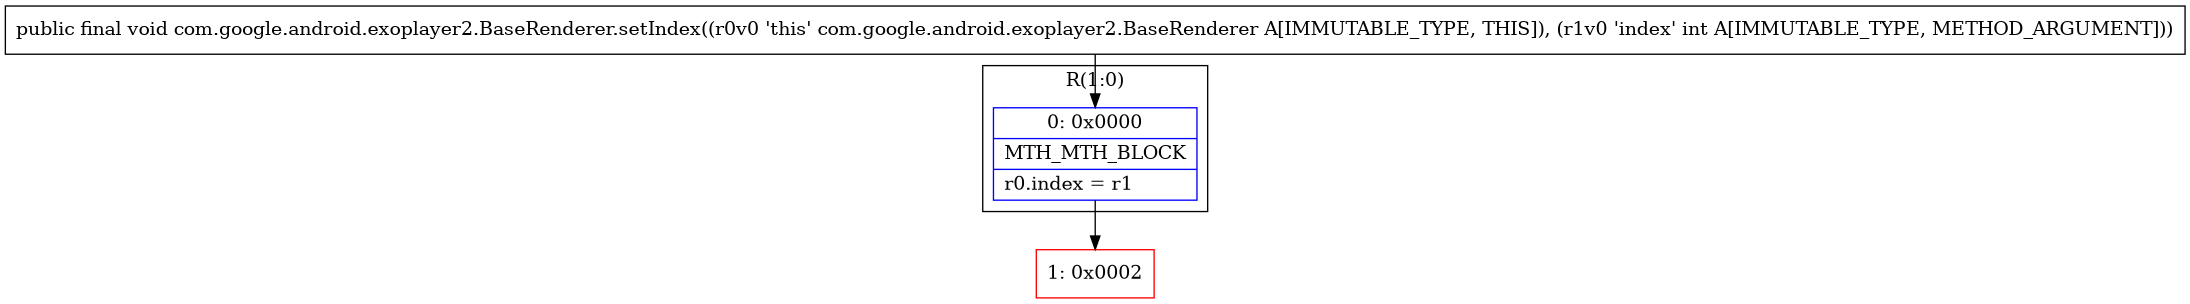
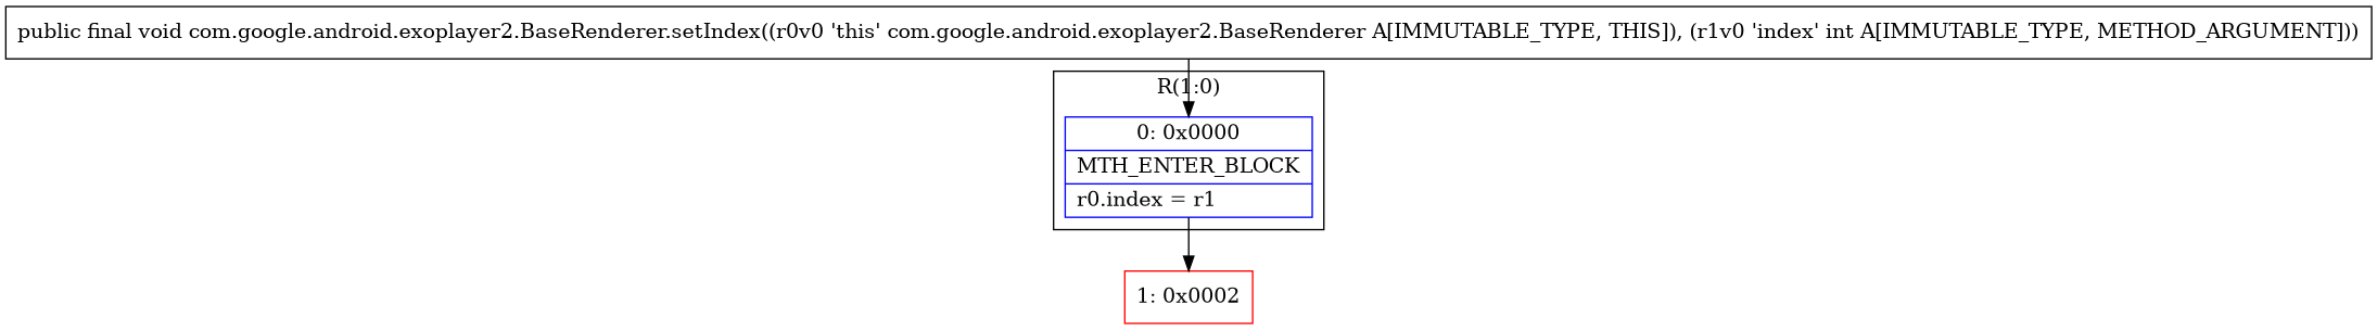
  digraph {
    node [shape=record]
-   n1 [color=blue label="{0\:\ 0x0000|MTH_MTH_BLOCK\l|r0.index = r1\l}"]
+   n1 [color=blue label="{0\:\ 0x0000|MTH_ENTER_BLOCK\l|r0.index = r1\l}"]
    n2 [color=red label="{1\:\ 0x0002}"]
    n3 [label="{public final void com.google.android.exoplayer2.BaseRenderer.setIndex((r0v0 'this' com.google.android.exoplayer2.BaseRenderer A[IMMUTABLE_TYPE, THIS]), (r1v0 'index' int A[IMMUTABLE_TYPE, METHOD_ARGUMENT])) }"]
    subgraph cluster_1 {
      label="R(1:0)"
      n1
    }
    n1 -> n2
    n3 -> n1
  }
